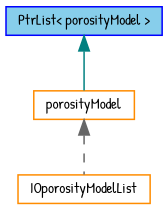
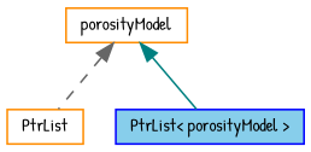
  digraph {
    fontname="Patrick Hand"
    node [color=darkorange fillcolor=white fontname="Patrick Hand" fontsize=10 shape=record style=filled]
    edge [dir=back fontname="Patrick Hand" fontsize=10 labelfontname=FreeSans labelfontsize=10]
    n1 [fontcolor=black height=0.2 label=porosityModel width=0.4]
-   n2 [height=0.2 label=IOporosityModelList width=0.4]
+   n2 [height=0.2 label=PtrList width=0.4]
    n3 [color=blue fillcolor=skyblue height=0.2 label="PtrList\< porosityModel \>" width=0.4]
    n1 -> n2 [color=gray40 style=dashed]
-   n3 -> n1 [color=teal style=solid]
+   n1 -> n3 [color=teal style=solid]
  }
